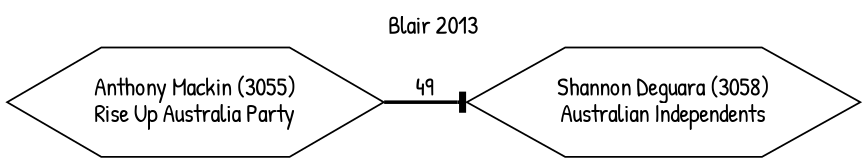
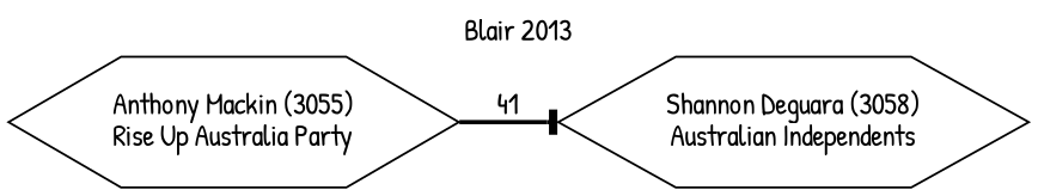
  digraph {
    label="Blair 2013"
    labelloc=t
    mclimit=10
    rankdir=LR
    fontname="Patrick Hand"
    node [shape=hexagon fontname="Patrick Hand"]
    n1 [label="Shannon Deguara (3058)\nAustralian Independents"]
    n2 [label="Anthony Mackin (3055)\nRise Up Australia Party"]
-   n2 -> n1 [label=49 style=bold arrowhead=tee fontname="Patrick Hand"]
+   n2 -> n1 [label=41 style=bold arrowhead=tee fontname="Patrick Hand"]
  }
